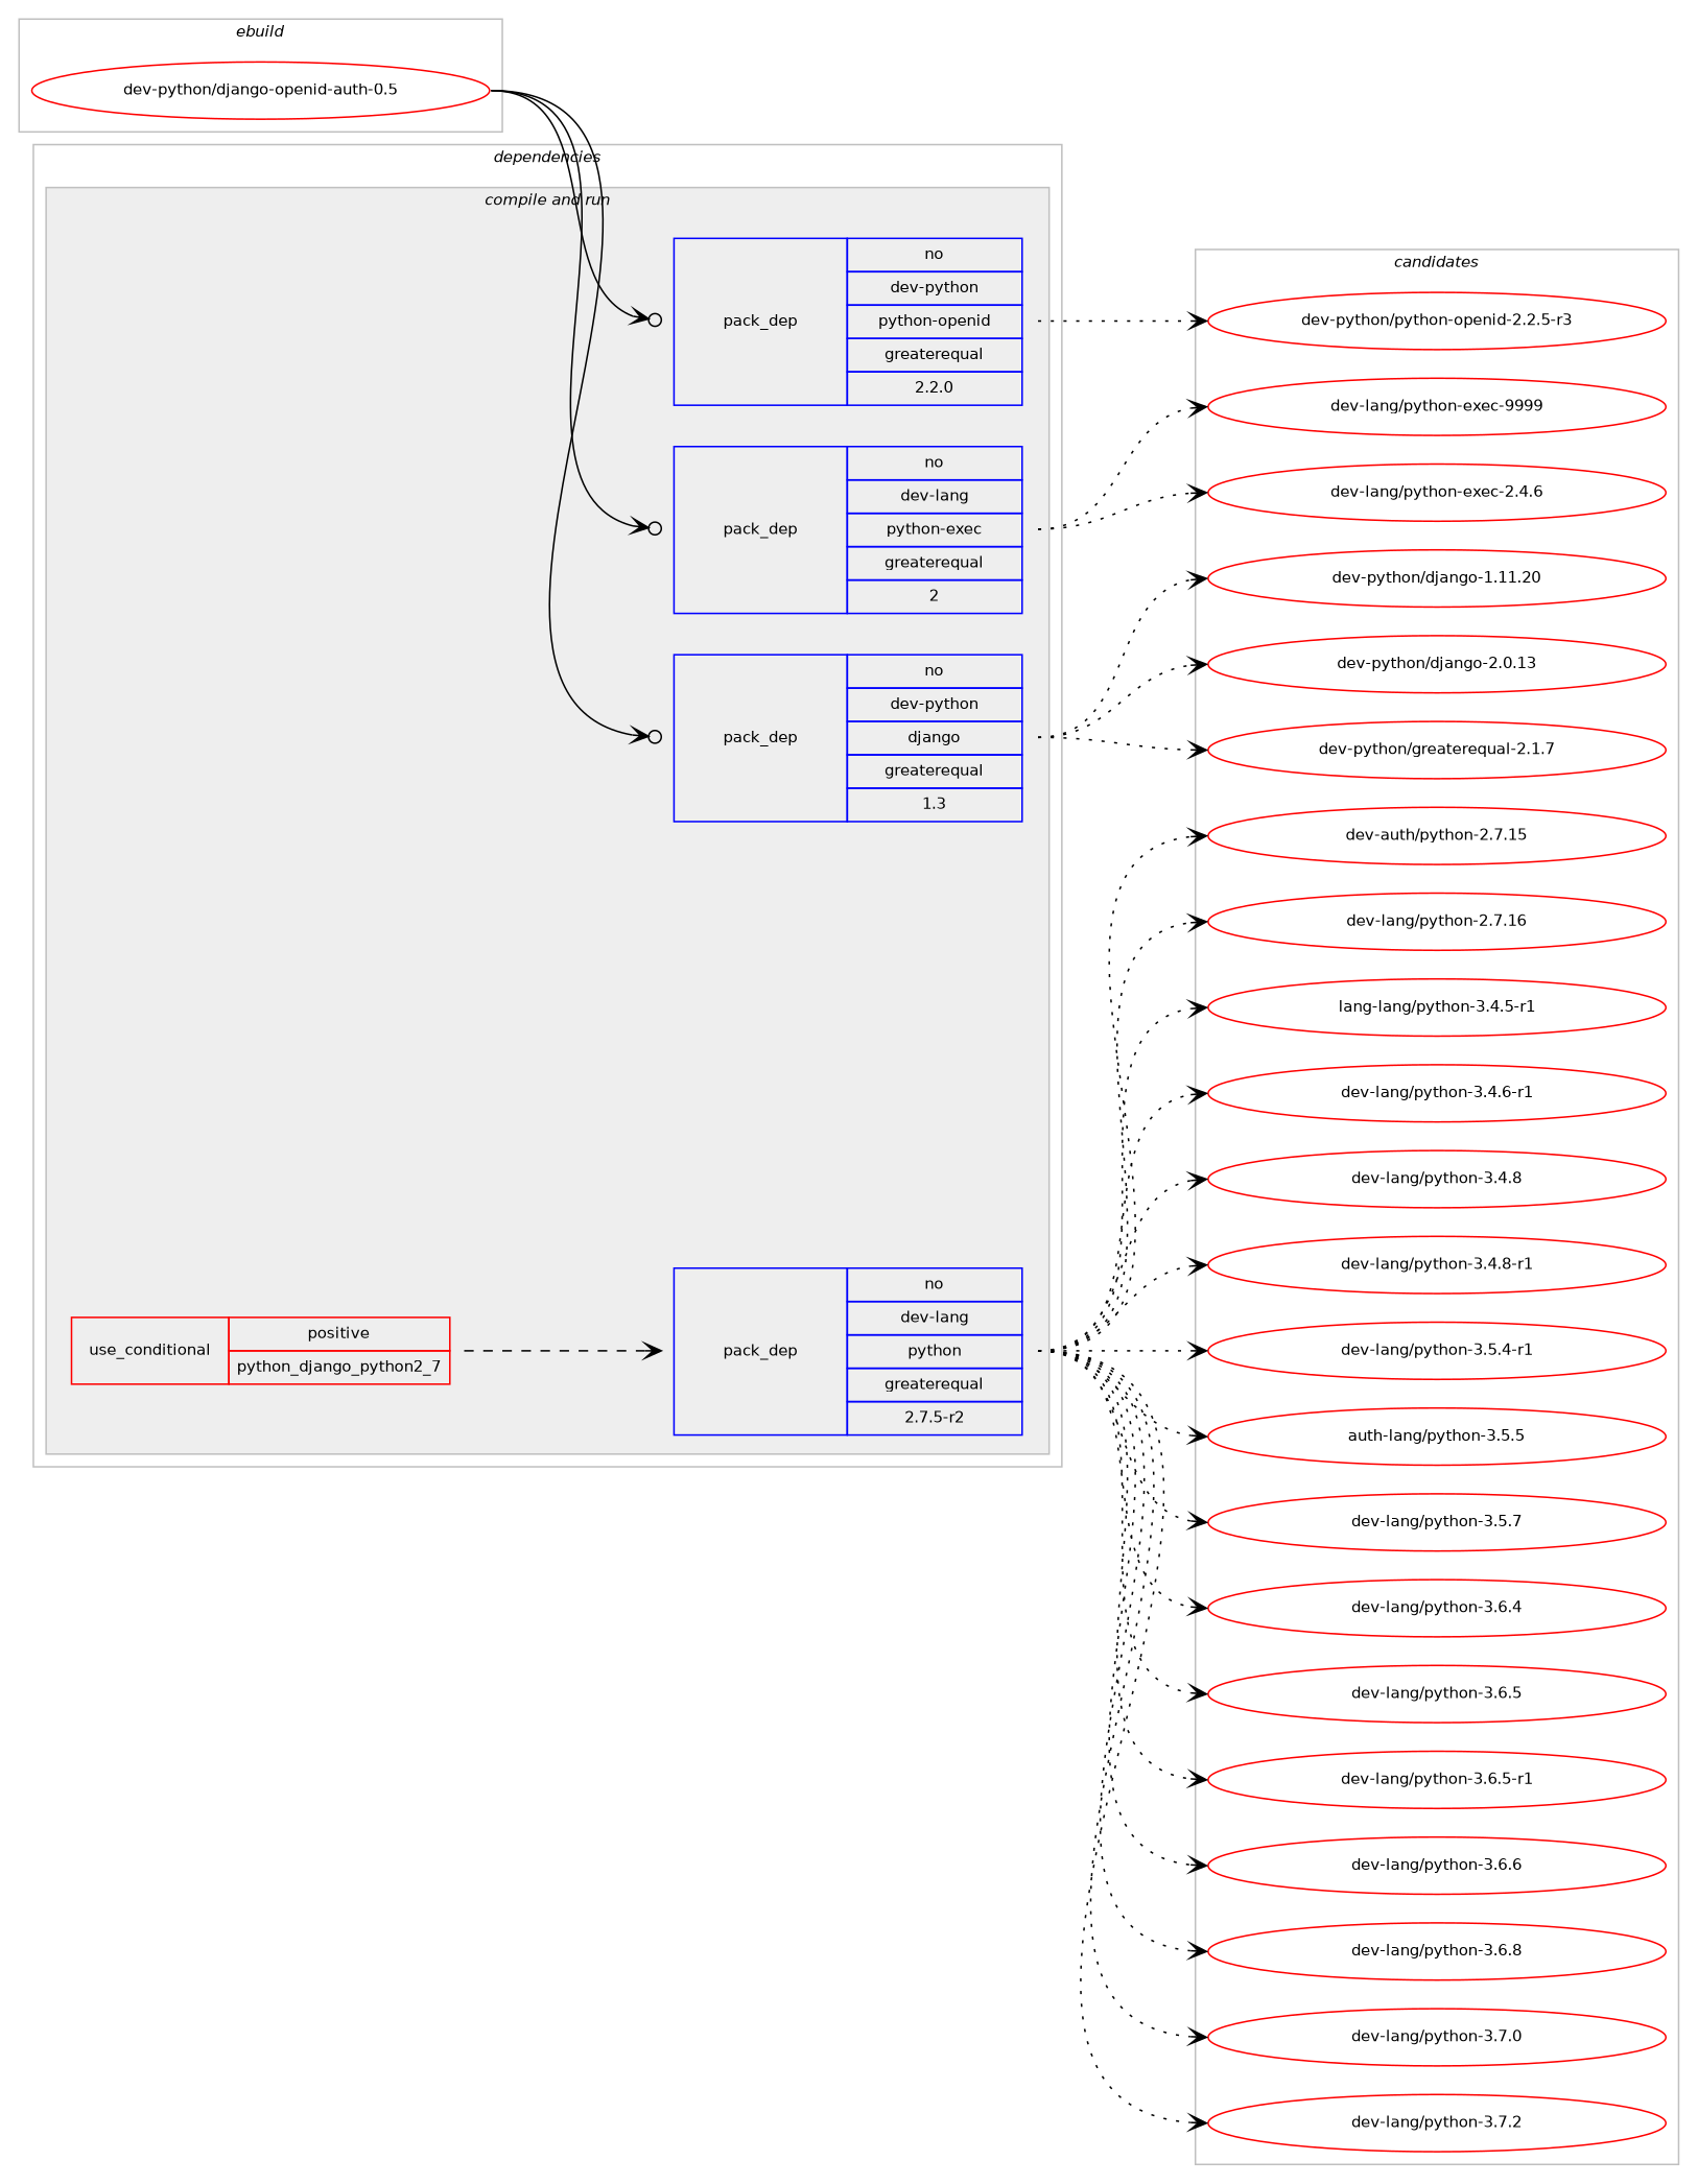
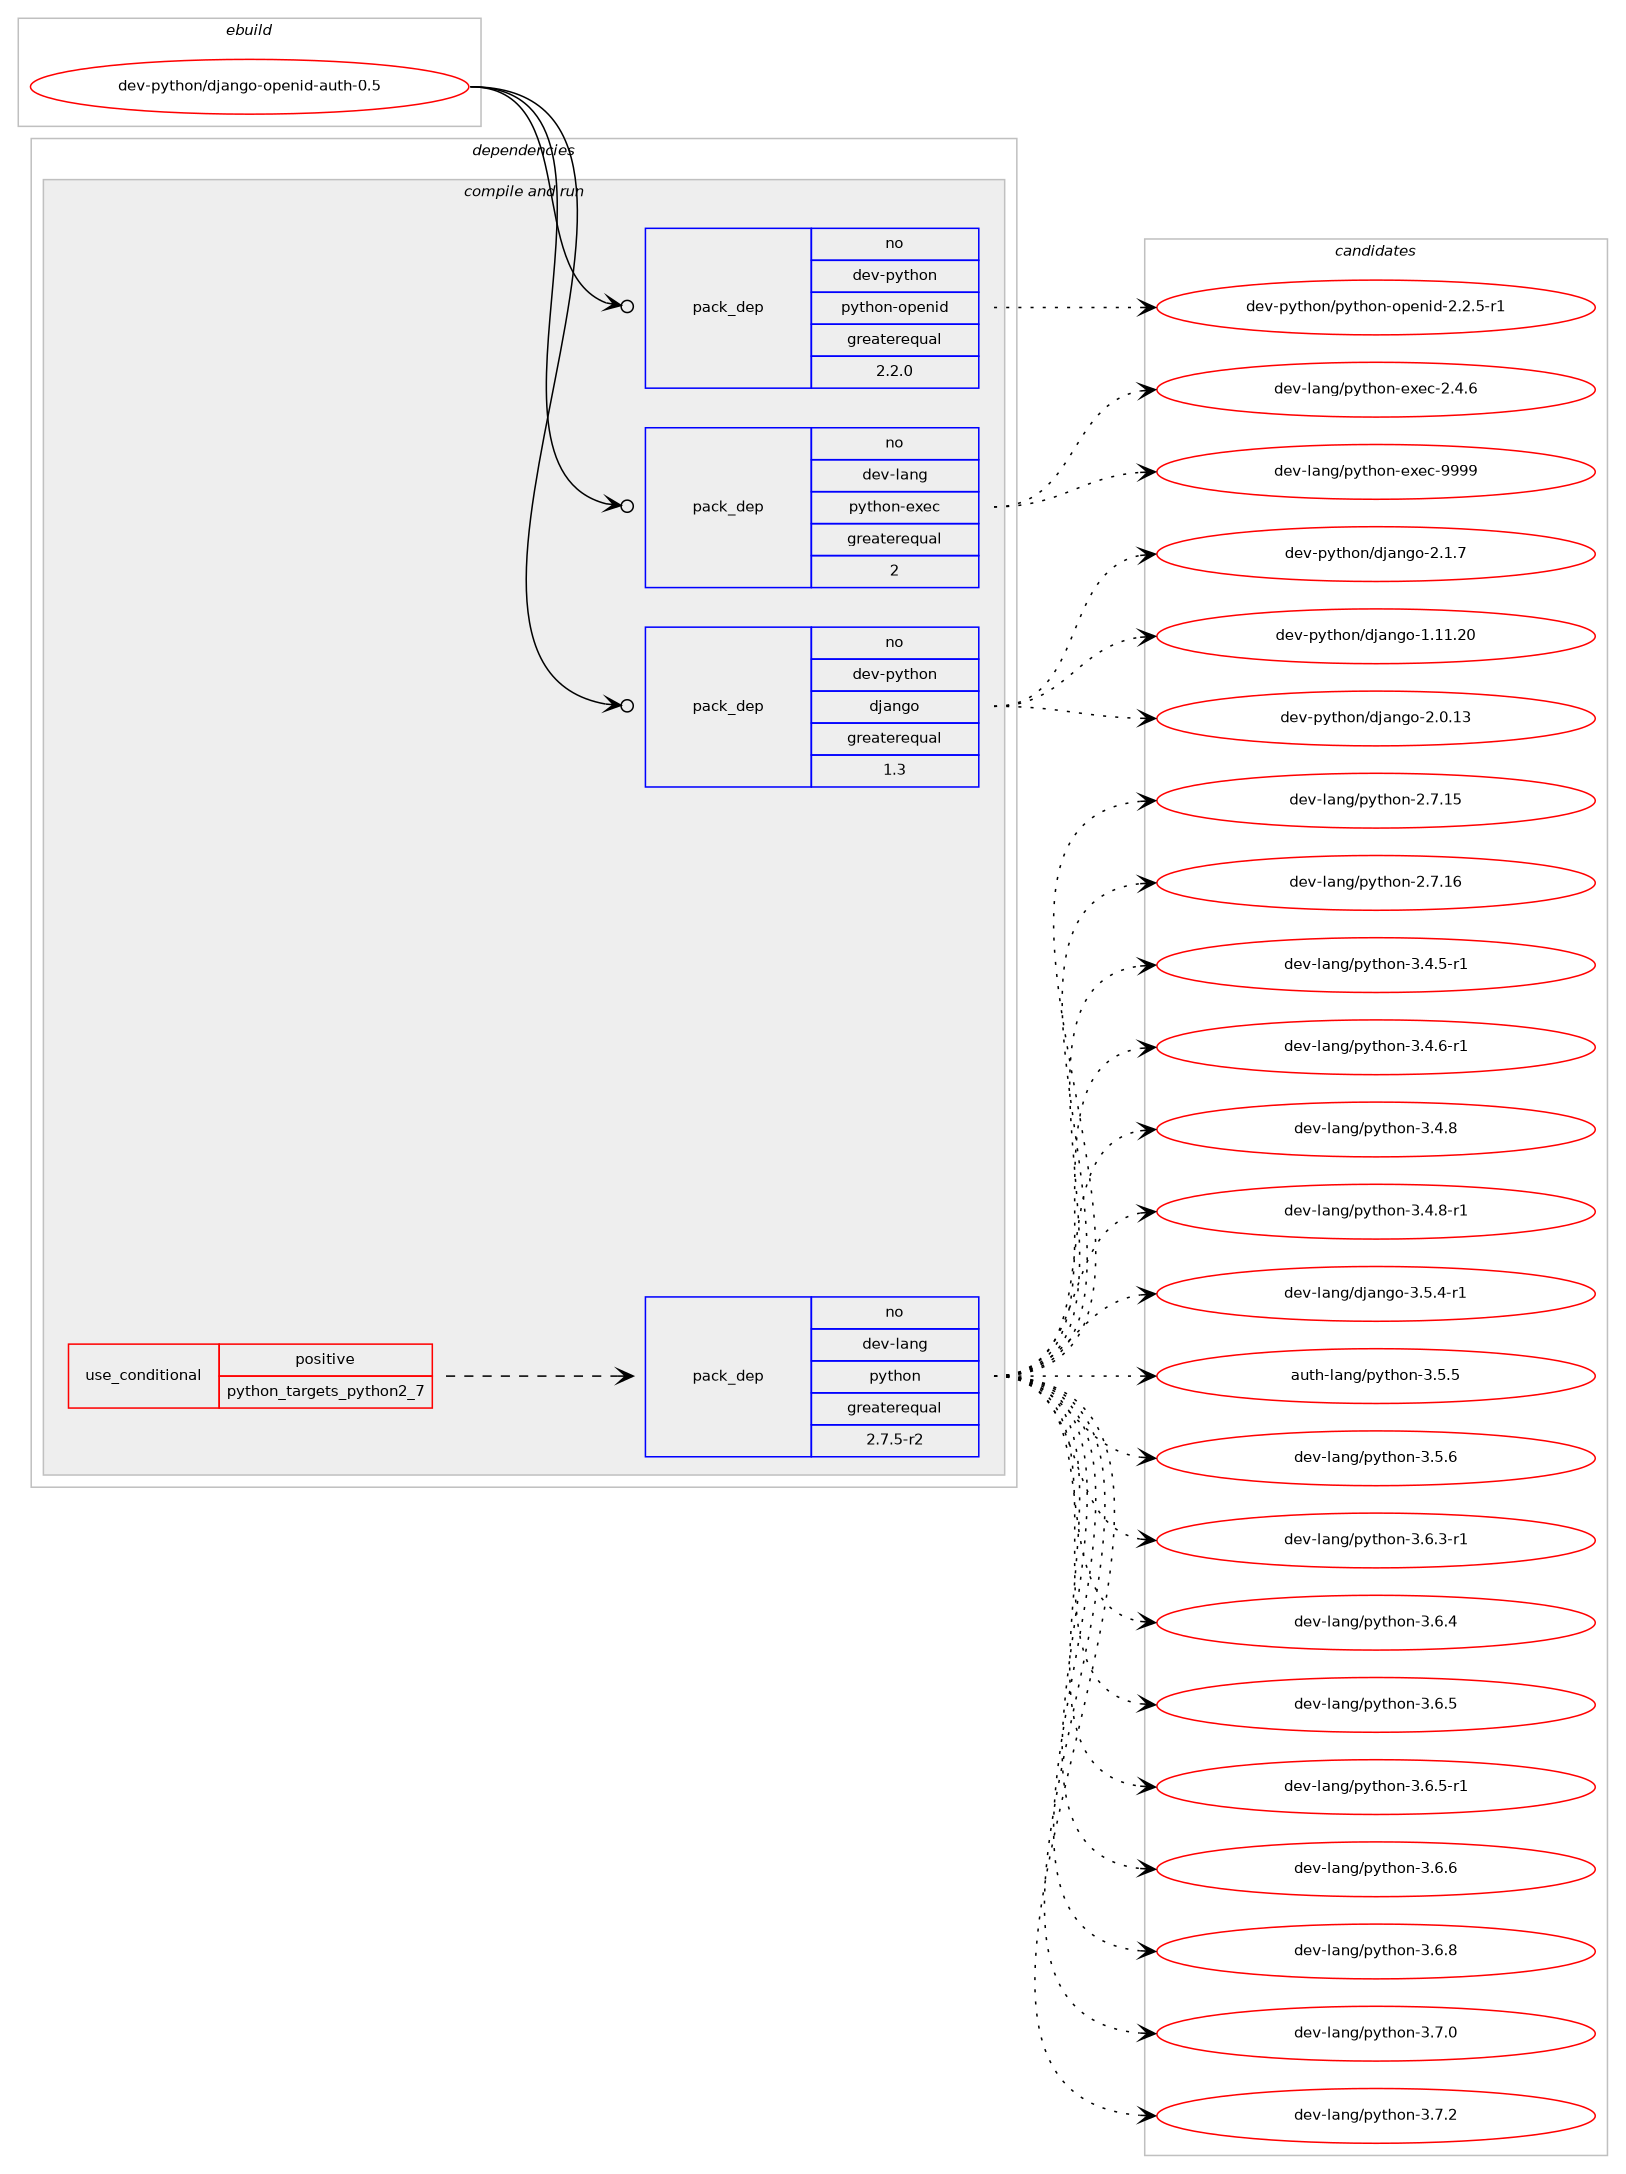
  digraph {
    compound=true
    concentrate=true
    fontname=Helvetica
    fontsize=10
    newrank=true
    rankdir=LR
    ranksep=1.5
    node [color=red fontname=Helvetica fontsize=10]
    edge [arrowhead=vee headport=w style=dotted tailport=e weight=100]
    n1 [label="dev-python/django-openid-auth-0.5" width=4]
    n2 [color=blue label=<<TABLE BORDER="0" CELLBORDER="1" CELLSPACING="0" CELLPADDING="4" WIDTH="220"><TR><TD ROWSPAN="6" CELLPADDING="30">pack_dep</TD></TR><TR><TD WIDTH="110">no</TD></TR><TR><TD>dev-lang</TD></TR><TR><TD>python</TD></TR><TR><TD>greaterequal</TD></TR><TR><TD>2.7.5-r2</TD></TR></TABLE>> shape=none]
-   n3 [label=<<TABLE BORDER="0" CELLBORDER="1" CELLSPACING="0" CELLPADDING="4"><TR><TD ROWSPAN="3" CELLPADDING="10">use_conditional</TD></TR><TR><TD>positive</TD></TR><TR><TD>python_django_python2_7</TD></TR></TABLE>> shape=none]
+   n3 [label=<<TABLE BORDER="0" CELLBORDER="1" CELLSPACING="0" CELLPADDING="4"><TR><TD ROWSPAN="3" CELLPADDING="10">use_conditional</TD></TR><TR><TD>positive</TD></TR><TR><TD>python_targets_python2_7</TD></TR></TABLE>> shape=none]
    n4 [color=blue label=<<TABLE BORDER="0" CELLBORDER="1" CELLSPACING="0" CELLPADDING="4" WIDTH="220"><TR><TD ROWSPAN="6" CELLPADDING="30">pack_dep</TD></TR><TR><TD WIDTH="110">no</TD></TR><TR><TD>dev-lang</TD></TR><TR><TD>python-exec</TD></TR><TR><TD>greaterequal</TD></TR><TR><TD>2</TD></TR></TABLE>> shape=none]
    n5 [color=blue label=<<TABLE BORDER="0" CELLBORDER="1" CELLSPACING="0" CELLPADDING="4" WIDTH="220"><TR><TD ROWSPAN="6" CELLPADDING="30">pack_dep</TD></TR><TR><TD WIDTH="110">no</TD></TR><TR><TD>dev-python</TD></TR><TR><TD>django</TD></TR><TR><TD>greaterequal</TD></TR><TR><TD>1.3</TD></TR></TABLE>> shape=none]
    n6 [color=blue label=<<TABLE BORDER="0" CELLBORDER="1" CELLSPACING="0" CELLPADDING="4" WIDTH="220"><TR><TD ROWSPAN="6" CELLPADDING="30">pack_dep</TD></TR><TR><TD WIDTH="110">no</TD></TR><TR><TD>dev-python</TD></TR><TR><TD>python-openid</TD></TR><TR><TD>greaterequal</TD></TR><TR><TD>2.2.0</TD></TR></TABLE>> shape=none]
-   n7 [label="dev-auth/python-2.7.15" width=4]
+   n7 [label="dev-lang/python-2.7.15" width=4]
    n8 [label="dev-lang/python-2.7.16" width=4]
-   n9 [label="lang-lang/python-3.4.5-r1" width=4]
+   n9 [label="dev-lang/python-3.4.5-r1" width=4]
    n10 [label="dev-lang/python-3.4.6-r1" width=4]
    n11 [label="dev-lang/python-3.4.8" width=4]
    n12 [label="dev-lang/python-3.4.8-r1" width=4]
-   n13 [label="dev-lang/python-3.5.4-r1" width=4]
+   n13 [label="dev-lang/django-3.5.4-r1" width=4]
    n14 [label="auth-lang/python-3.5.5" width=4]
-   n15 [label="dev-lang/python-3.5.7" width=4]
+   n15 [label="dev-lang/python-3.5.6" width=4]
+   n16 [label="dev-lang/python-3.6.3-r1" width=4]
    n17 [label="dev-lang/python-3.6.4" width=4]
    n18 [label="dev-lang/python-3.6.5" width=4]
    n19 [label="dev-lang/python-3.6.5-r1" width=4]
    n20 [label="dev-lang/python-3.6.6" width=4]
    n21 [label="dev-lang/python-3.6.8" width=4]
    n22 [label="dev-lang/python-3.7.0" width=4]
    n23 [label="dev-lang/python-3.7.2" width=4]
    n24 [label="dev-lang/python-exec-2.4.6" width=4]
    n25 [label="dev-lang/python-exec-9999" width=4]
    n26 [label="dev-python/django-1.11.20" width=4]
    n27 [label="dev-python/django-2.0.13" width=4]
-   n28 [label="dev-python/greaterequal-2.1.7" width=4]
-   n29 [label="dev-python/python-openid-2.2.5-r3" width=4]
+   n28 [label="dev-python/django-2.1.7" width=4]
+   n29 [label="dev-python/python-openid-2.2.5-r1" width=4]
    subgraph cluster_1 {
      color=gray
      label=<<i>ebuild</i>>
      rank=same
      n1
    }
    subgraph cluster_2 {
      color=gray
      label=<<i>dependencies</i>>
      subgraph cluster_3 {
        color=gray
        fillcolor="#eeeeee"
        label=<<i>compile</i>>
        style=filled
      }
      subgraph cluster_4 {
        color=gray
        fillcolor="#eeeeee"
        label=<<i>compile and run</i>>
        style=filled
        subgraph sub_5 {
          color=gray
          fillcolor="#eeeeee"
          label=<<i>compile and run</i>>
          style=filled
          n3
          subgraph sub_6 {
            color=gray
            fillcolor="#eeeeee"
            label=<<i>compile and run</i>>
            style=filled
            n2
          }
        }
        subgraph sub_7 {
          color=gray
          fillcolor="#eeeeee"
          label=<<i>compile and run</i>>
          style=filled
          n4
        }
        subgraph sub_8 {
          color=gray
          fillcolor="#eeeeee"
          label=<<i>compile and run</i>>
          style=filled
          n5
        }
        subgraph sub_9 {
          color=gray
          fillcolor="#eeeeee"
          label=<<i>compile and run</i>>
          style=filled
          n6
        }
      }
      subgraph cluster_10 {
        color=gray
        fillcolor="#eeeeee"
        label=<<i>run</i>>
        style=filled
      }
    }
    subgraph cluster_11 {
      color=gray
      label=<<i>candidates</i>>
      rank=same
      subgraph sub_12 {
        color=black
        label=<<i>candidates</i>>
        nodesep=1
        rank=same
        n7
        n8
        n9
        n10
        n11
        n12
        n13
        n14
        n15
+       n16
        n17
        n18
        n19
        n20
        n21
        n22
        n23
      }
      subgraph sub_13 {
        color=black
        label=<<i>candidates</i>>
        nodesep=1
        rank=same
        n24
        n25
      }
      subgraph sub_14 {
        color=black
        label=<<i>candidates</i>>
        nodesep=1
        rank=same
        n26
        n27
        n28
      }
      subgraph sub_15 {
        color=black
        label=<<i>candidates</i>>
        nodesep=1
        rank=same
        n29
      }
    }
    n1 -> n4 [arrowhead=odotvee style=solid weight=20]
    n1 -> n5 [arrowhead=odotvee style=solid weight=20]
    n1 -> n6 [arrowhead=odotvee style=solid weight=20]
    n2 -> n7
    n2 -> n8
    n2 -> n9
    n2 -> n10
    n2 -> n11
    n2 -> n12
    n2 -> n13
    n2 -> n14
    n2 -> n15
+   n2 -> n16
    n2 -> n17
    n2 -> n18
    n2 -> n19
    n2 -> n20
    n2 -> n21
    n2 -> n22
    n2 -> n23
    n3 -> n2 [style=dashed weight=20]
    n4 -> n24
    n4 -> n25
    n5 -> n26
    n5 -> n27
    n5 -> n28
    n6 -> n29
  }
